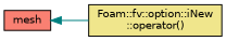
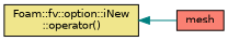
  digraph {
    rankdir=LR
    node [color=black fontname=Helvetica fontsize=10 shape=record style=filled]
    n1 [fillcolor=salmon fontcolor=black height=0.2 label=mesh width=0.4]
    n2 [height=0.2 label="Foam::fv::option::iNew\l::operator()" width=0.4 fillcolor=khaki]
-   n1 -> n2 [color=teal dir=back fontname=Helvetica fontsize=10 labelfontname=Helvetica labelfontsize=10 style=solid]
+   n2 -> n1 [color=teal dir=back fontname=Helvetica fontsize=10 labelfontname=Helvetica labelfontsize=10 style=solid]
  }
